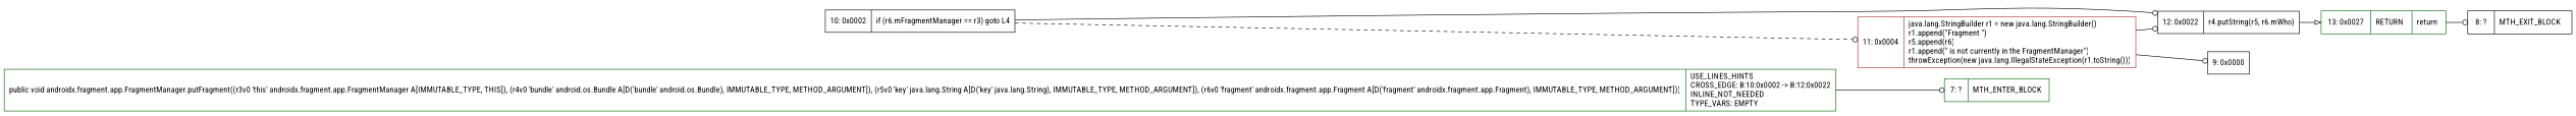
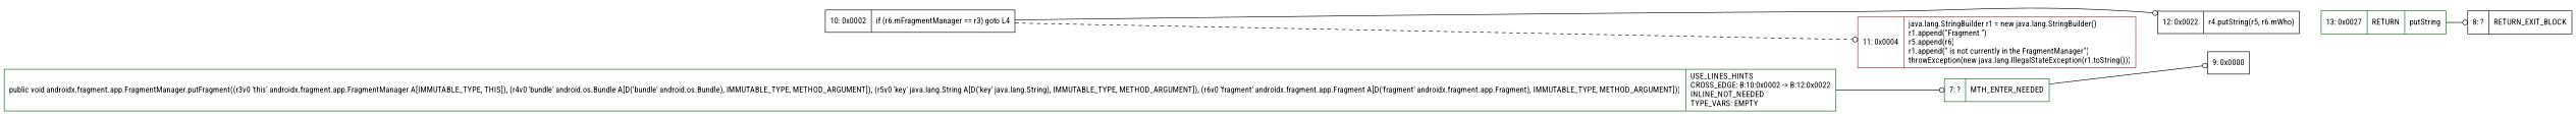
  digraph {
    fontname="Roboto Condensed"
    rankdir=LR
    node [color=black fontname="Roboto Condensed" shape=record]
    edge [arrowhead=odot fontname="Roboto Condensed"]
-   n1 [color=darkgreen label="{7\:\ ?|MTH_ENTER_BLOCK\l}"]
+   n1 [color=darkgreen label="{7\:\ ?|MTH_ENTER_NEEDED\l}"]
    n2 [label="{9\:\ 0x0000}"]
    n3 [label="{10\:\ 0x0002|if (r6.mFragmentManager == r3) goto L4\l}"]
    n4 [color=brown label="{11\:\ 0x0004|java.lang.StringBuilder r1 = new java.lang.StringBuilder()\lr1.append(\"Fragment \")\lr5.append(r6)\lr1.append(\" is not currently in the FragmentManager\")\lthrowException(new java.lang.IllegalStateException(r1.toString()))\l}"]
    n5 [label="{12\:\ 0x0022|r4.putString(r5, r6.mWho)\l}"]
-   n6 [color=darkgreen label="{13\:\ 0x0027|RETURN\l|return\l}"]
-   n7 [label="{8\:\ ?|MTH_EXIT_BLOCK\l}"]
+   n6 [color=darkgreen label="{13\:\ 0x0027|RETURN\l|putString\l}"]
+   n7 [label="{8\:\ ?|RETURN_EXIT_BLOCK\l}"]
    n8 [color=darkgreen label="{public void androidx.fragment.app.FragmentManager.putFragment((r3v0 'this' androidx.fragment.app.FragmentManager A[IMMUTABLE_TYPE, THIS]), (r4v0 'bundle' android.os.Bundle A[D('bundle' android.os.Bundle), IMMUTABLE_TYPE, METHOD_ARGUMENT]), (r5v0 'key' java.lang.String A[D('key' java.lang.String), IMMUTABLE_TYPE, METHOD_ARGUMENT]), (r6v0 'fragment' androidx.fragment.app.Fragment A[D('fragment' androidx.fragment.app.Fragment), IMMUTABLE_TYPE, METHOD_ARGUMENT]))  | USE_LINES_HINTS\lCROSS_EDGE: B:10:0x0002 \-\> B:12:0x0022\lINLINE_NOT_NEEDED\lTYPE_VARS: EMPTY\l}"]
-   n4 -> n2
+   n1 -> n2
    n3 -> n4 [style=dashed]
    n3 -> n5
-   n4 -> n5
-   n5 -> n6 [arrowhead=onormal]
    n6 -> n7
    n8 -> n1
  }
